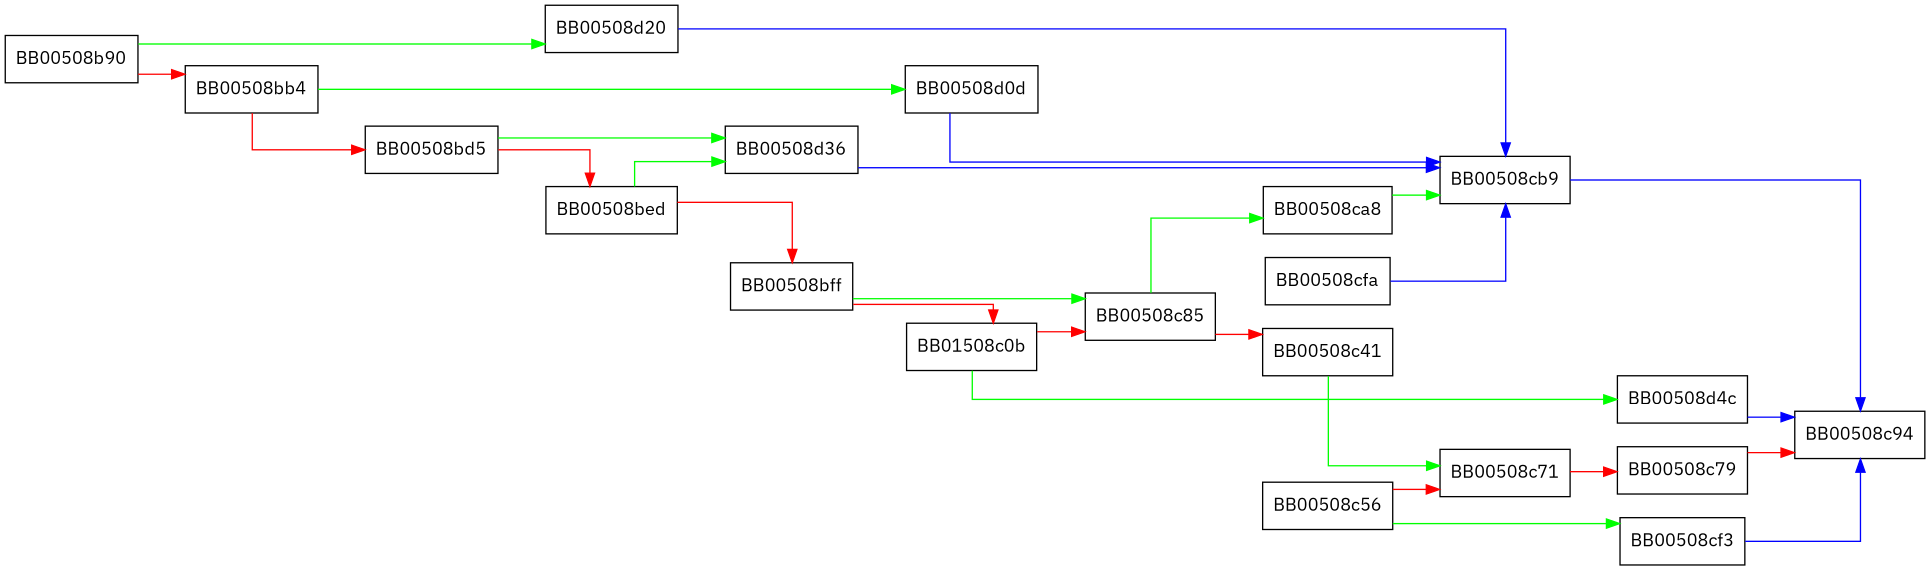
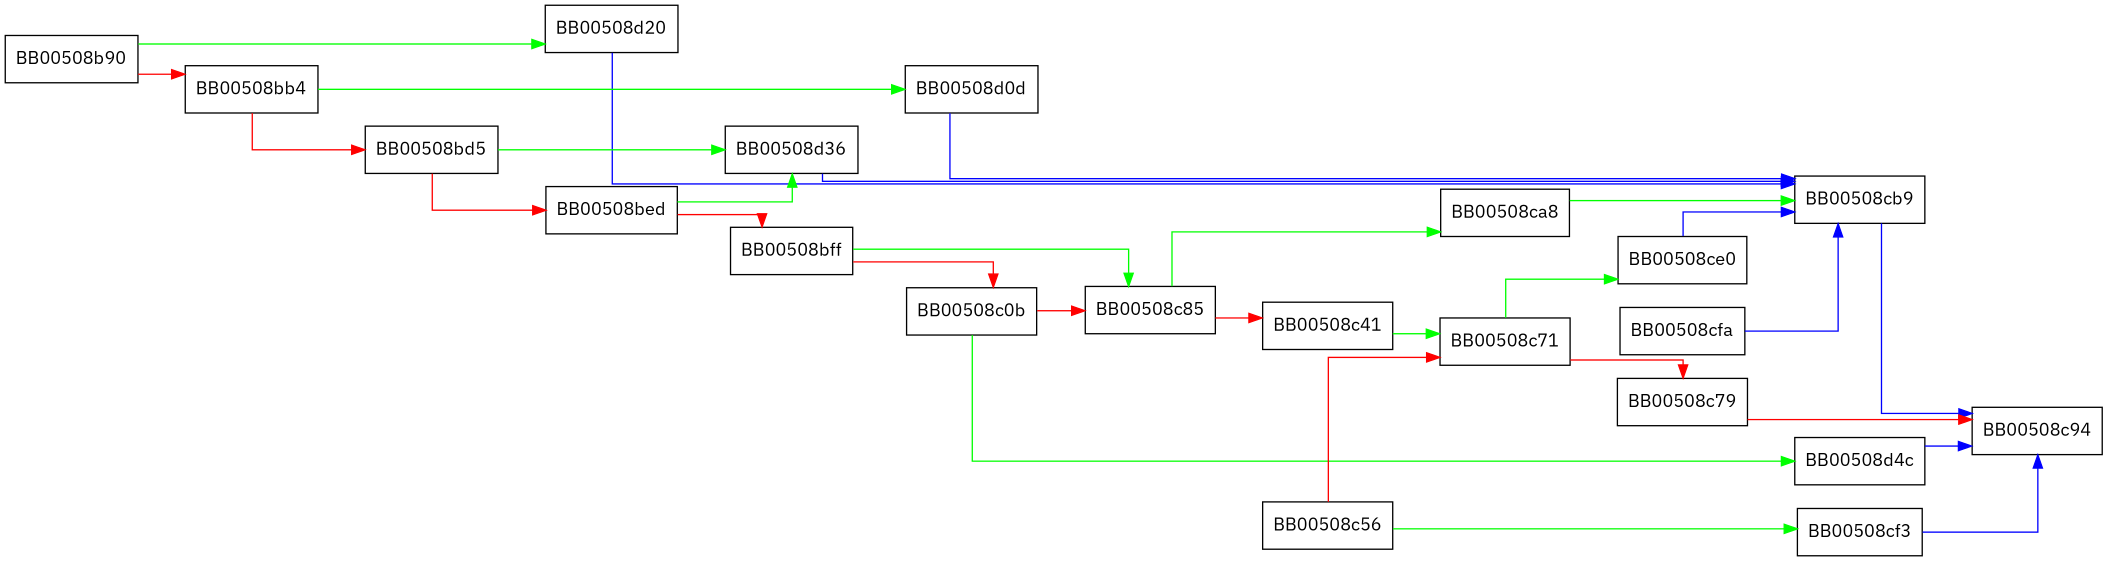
  digraph {
    fontname="IBM Plex Sans"
    rankdir=LR
    splines=ortho
    node [fontname="IBM Plex Sans" shape=box]
    edge [color=green fontname="IBM Plex Sans"]
    BB00508b90
    BB00508d20
    BB00508bb4
    BB00508cb9
    BB00508d0d
    BB00508bd5
    BB00508c94
    BB00508bed
    BB00508d36
    BB00508cfa
    BB00508bff
    n12 [label=BB00508c85]
-   BB00508c0b [label=BB01508c0b]
+   BB00508c0b
    BB00508ca8
    BB00508c41
    BB00508d4c
    BB00508c71
+   BB00508ce0
    BB00508c79
    BB00508c56
    BB00508cf3
    BB00508b90 -> BB00508d20
    BB00508b90 -> BB00508bb4 [color=red]
    BB00508d20 -> BB00508cb9 [color=blue]
    BB00508bb4 -> BB00508d0d
    BB00508bb4 -> BB00508bd5 [color=red]
    BB00508cb9 -> BB00508c94 [color=blue]
    BB00508d0d -> BB00508cb9 [color=blue]
    BB00508bd5 -> BB00508bed [color=red]
    BB00508bd5 -> BB00508d36
    BB00508bed -> BB00508d36
    BB00508bed -> BB00508bff [color=red]
    BB00508d36 -> BB00508cb9 [color=blue]
    BB00508cfa -> BB00508cb9 [color=blue]
    BB00508bff -> n12
    BB00508bff -> BB00508c0b [color=red]
    n12 -> BB00508ca8
    n12 -> BB00508c41 [color=red]
    BB00508c0b -> n12 [color=red]
    BB00508c0b -> BB00508d4c
    BB00508ca8 -> BB00508cb9
    BB00508c41 -> BB00508c71
    BB00508d4c -> BB00508c94 [color=blue]
+   BB00508c71 -> BB00508ce0
    BB00508c71 -> BB00508c79 [color=red]
+   BB00508ce0 -> BB00508cb9 [color=blue]
    BB00508c79 -> BB00508c94 [color=red]
    BB00508c56 -> BB00508c71 [color=red]
    BB00508c56 -> BB00508cf3
    BB00508cf3 -> BB00508c94 [color=blue]
  }
